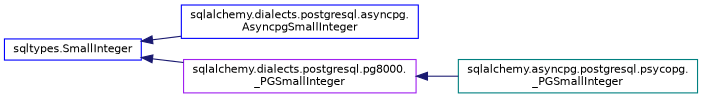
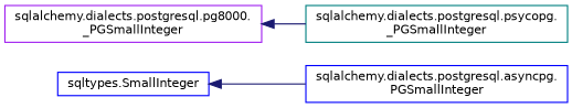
  digraph {
    rankdir=LR
    node [color=blue fillcolor=white fontname=Helvetica fontsize=10 shape=record style=filled]
    edge [color=midnightblue dir=back fontname=Helvetica fontsize=10 labelfontname=Helvetica labelfontsize=10 style=solid]
    n1 [height=0.2 label="sqltypes.SmallInteger" width=0.4]
-   n2 [height=0.2 label="sqlalchemy.dialects.postgresql.asyncpg.\lAsyncpgSmallInteger" width=0.4]
+   n2 [height=0.2 label="sqlalchemy.dialects.postgresql.asyncpg.\lPGSmallInteger" width=0.4]
    n3 [color=purple height=0.2 label="sqlalchemy.dialects.postgresql.pg8000.\l_PGSmallInteger" width=0.4]
-   n4 [color=teal height=0.2 label="sqlalchemy.asyncpg.postgresql.psycopg.\l_PGSmallInteger" width=0.4]
+   n4 [color=teal height=0.2 label="sqlalchemy.dialects.postgresql.psycopg.\l_PGSmallInteger" width=0.4]
    n1 -> n2
-   n1 -> n3
    n3 -> n4
  }
